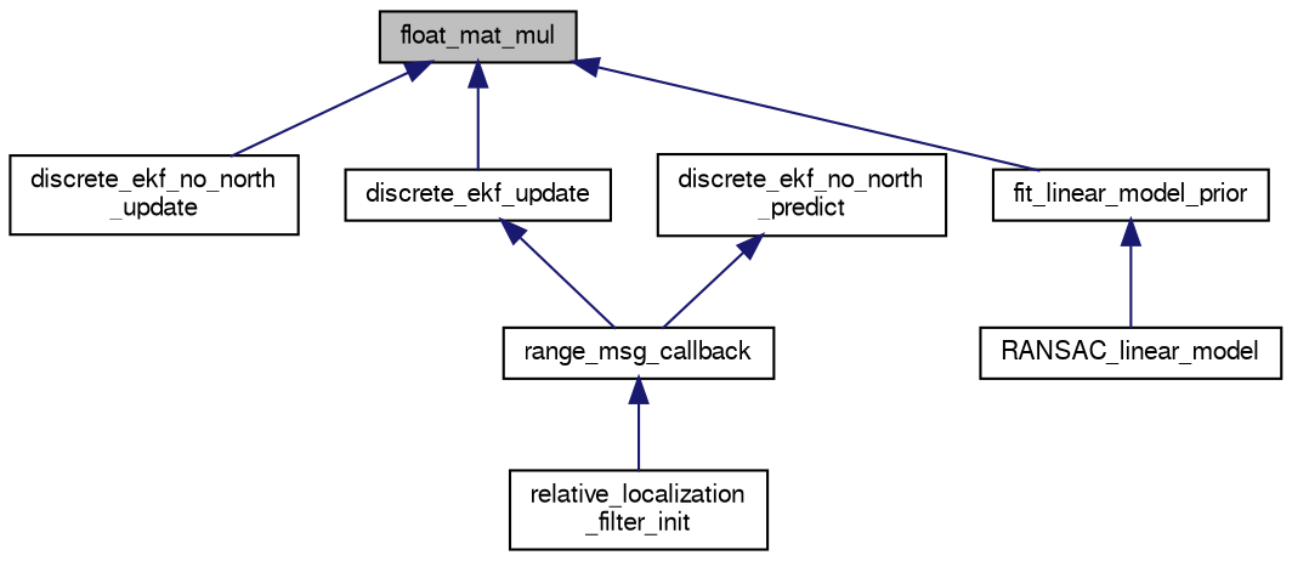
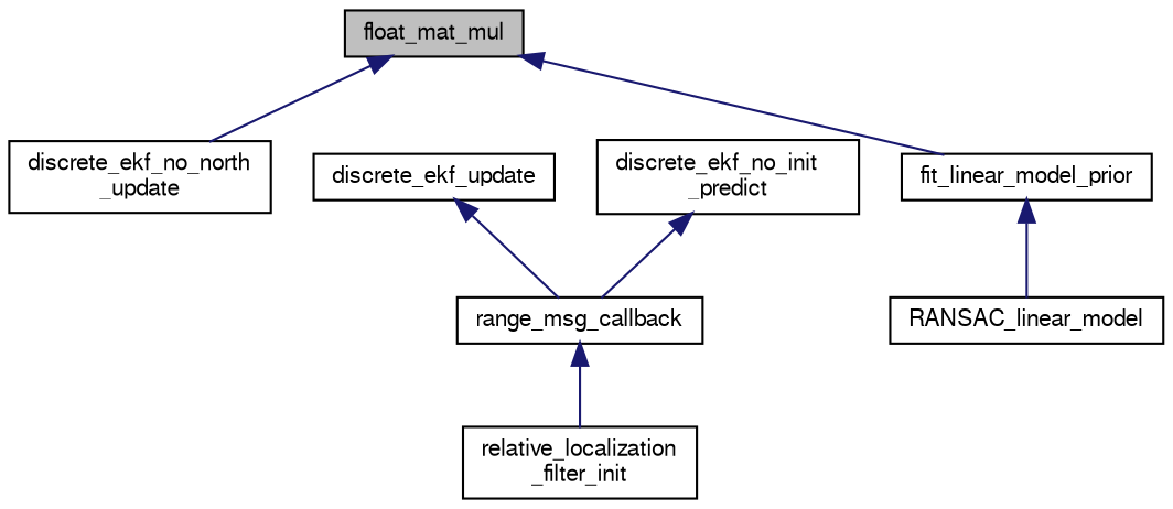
  digraph {
    rankdir=TB
    node [color=black fillcolor=white fontname=FreeSans fontsize=10 shape=record style=filled]
    edge [color=midnightblue dir=back fontname=FreeSans fontsize=10 labelfontname=FreeSans labelfontsize=10 style=solid]
    n1 [fillcolor=grey75 fontcolor=black height=0.2 label=float_mat_mul width=0.4]
    n2 [height=0.2 label="discrete_ekf_no_north\l_update" width=0.4]
    n3 [height=0.2 label=discrete_ekf_update width=0.4]
    n4 [height=0.2 label=fit_linear_model_prior width=0.4]
-   n5 [height=0.2 label="discrete_ekf_no_north\l_predict" width=0.4]
+   n5 [height=0.2 label="discrete_ekf_no_init\l_predict" width=0.4]
    n6 [height=0.2 label=range_msg_callback width=0.4]
    n7 [height=0.2 label=RANSAC_linear_model width=0.4]
    n8 [height=0.2 label="relative_localization\l_filter_init" width=0.4]
    n1 -> n2
-   n1 -> n3
    n1 -> n4
    n3 -> n6
    n4 -> n7
    n5 -> n6
    n6 -> n8
  }
